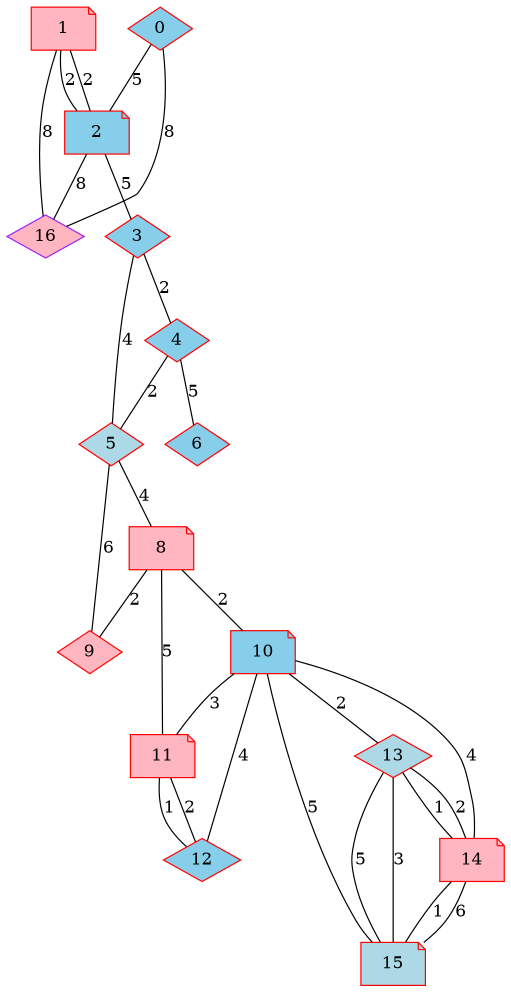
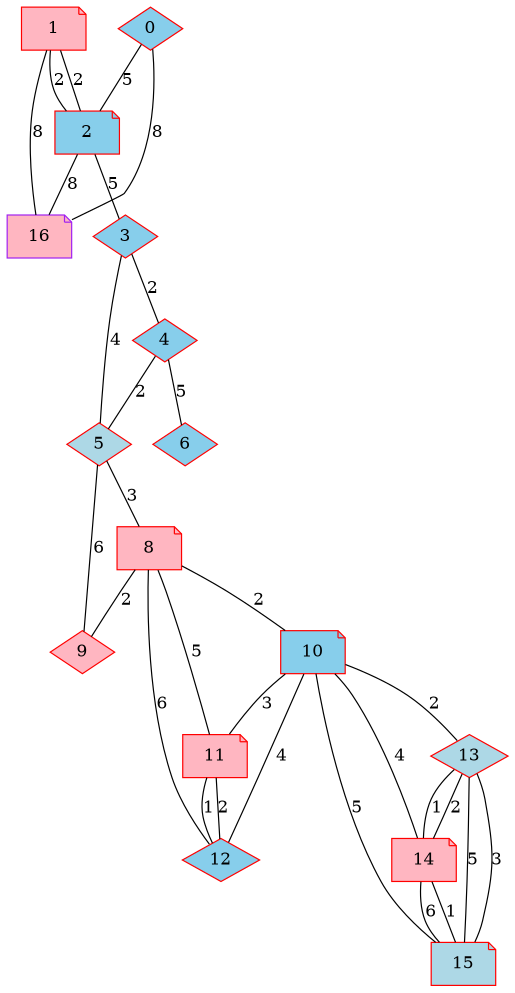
  graph {
    node [color=red fillcolor=skyblue shape=diamond style=filled weight=1]
    2 [shape=note]
    0
-   16 [color=purple fillcolor=lightpink weight=4]
+   16 [color=purple fillcolor=lightpink shape=note weight=4]
    1 [fillcolor=lightpink shape=note]
    3
    4
    5 [fillcolor=lightblue]
    6
    8 [fillcolor=lightpink shape=note]
    9 [fillcolor=lightpink]
    10 [shape=note]
    11 [fillcolor=lightpink shape=note]
    12
    13 [fillcolor=lightblue]
    14 [fillcolor=lightpink shape=note]
    15 [fillcolor=lightblue shape=note]
    2 -- 16 [label=8]
    2 -- 3 [label=5]
    0 -- 2 [label=5]
    0 -- 16 [label=8]
    1 -- 2 [label=2]
    1 -- 2 [label=2]
    1 -- 16 [label=8]
    3 -- 4 [label=2]
    3 -- 5 [label=4]
    4 -- 5 [label=2]
    4 -- 6 [label=5]
-   5 -- 8 [label=4]
+   5 -- 8 [label=3]
    5 -- 9 [label=6]
    8 -- 9 [label=2]
    8 -- 10 [label=2]
    8 -- 11 [label=5]
+   8 -- 12 [label=6]
    10 -- 11 [label=3]
    10 -- 12 [label=4]
    10 -- 13 [label=2]
    10 -- 14 [label=4]
    10 -- 15 [label=5]
    11 -- 12 [label=1]
    11 -- 12 [label=2]
    13 -- 14 [label=1]
    13 -- 14 [label=2]
    13 -- 15 [label=5]
    13 -- 15 [label=3]
    14 -- 15 [label=6]
    14 -- 15 [label=1]
  }
